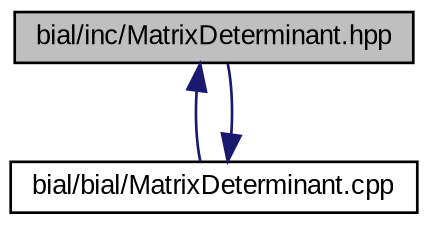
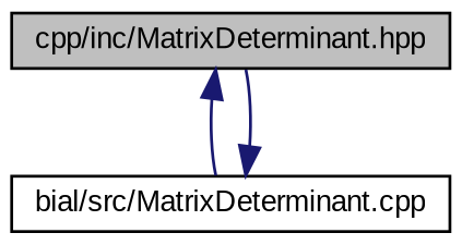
  digraph {
    fontname="Liberation Sans"
    node [color=black fontname="Liberation Sans" fontsize=10 shape=record style=filled]
    edge [color=midnightblue dir=back fontname="Liberation Sans" fontsize=10 labelfontname=Helvetica labelfontsize=10 style=solid]
-   n1 [fillcolor=grey75 fontcolor=black height=0.2 label="bial/inc/MatrixDeterminant.hpp" width=0.4]
-   n2 [fillcolor=white height=0.2 label="bial/bial/MatrixDeterminant.cpp" width=0.4]
+   n1 [fillcolor=grey75 fontcolor=black height=0.2 label="cpp/inc/MatrixDeterminant.hpp" width=0.4]
+   n2 [fillcolor=white height=0.2 label="bial/src/MatrixDeterminant.cpp" width=0.4]
    n1 -> n2
    n2 -> n1
  }
